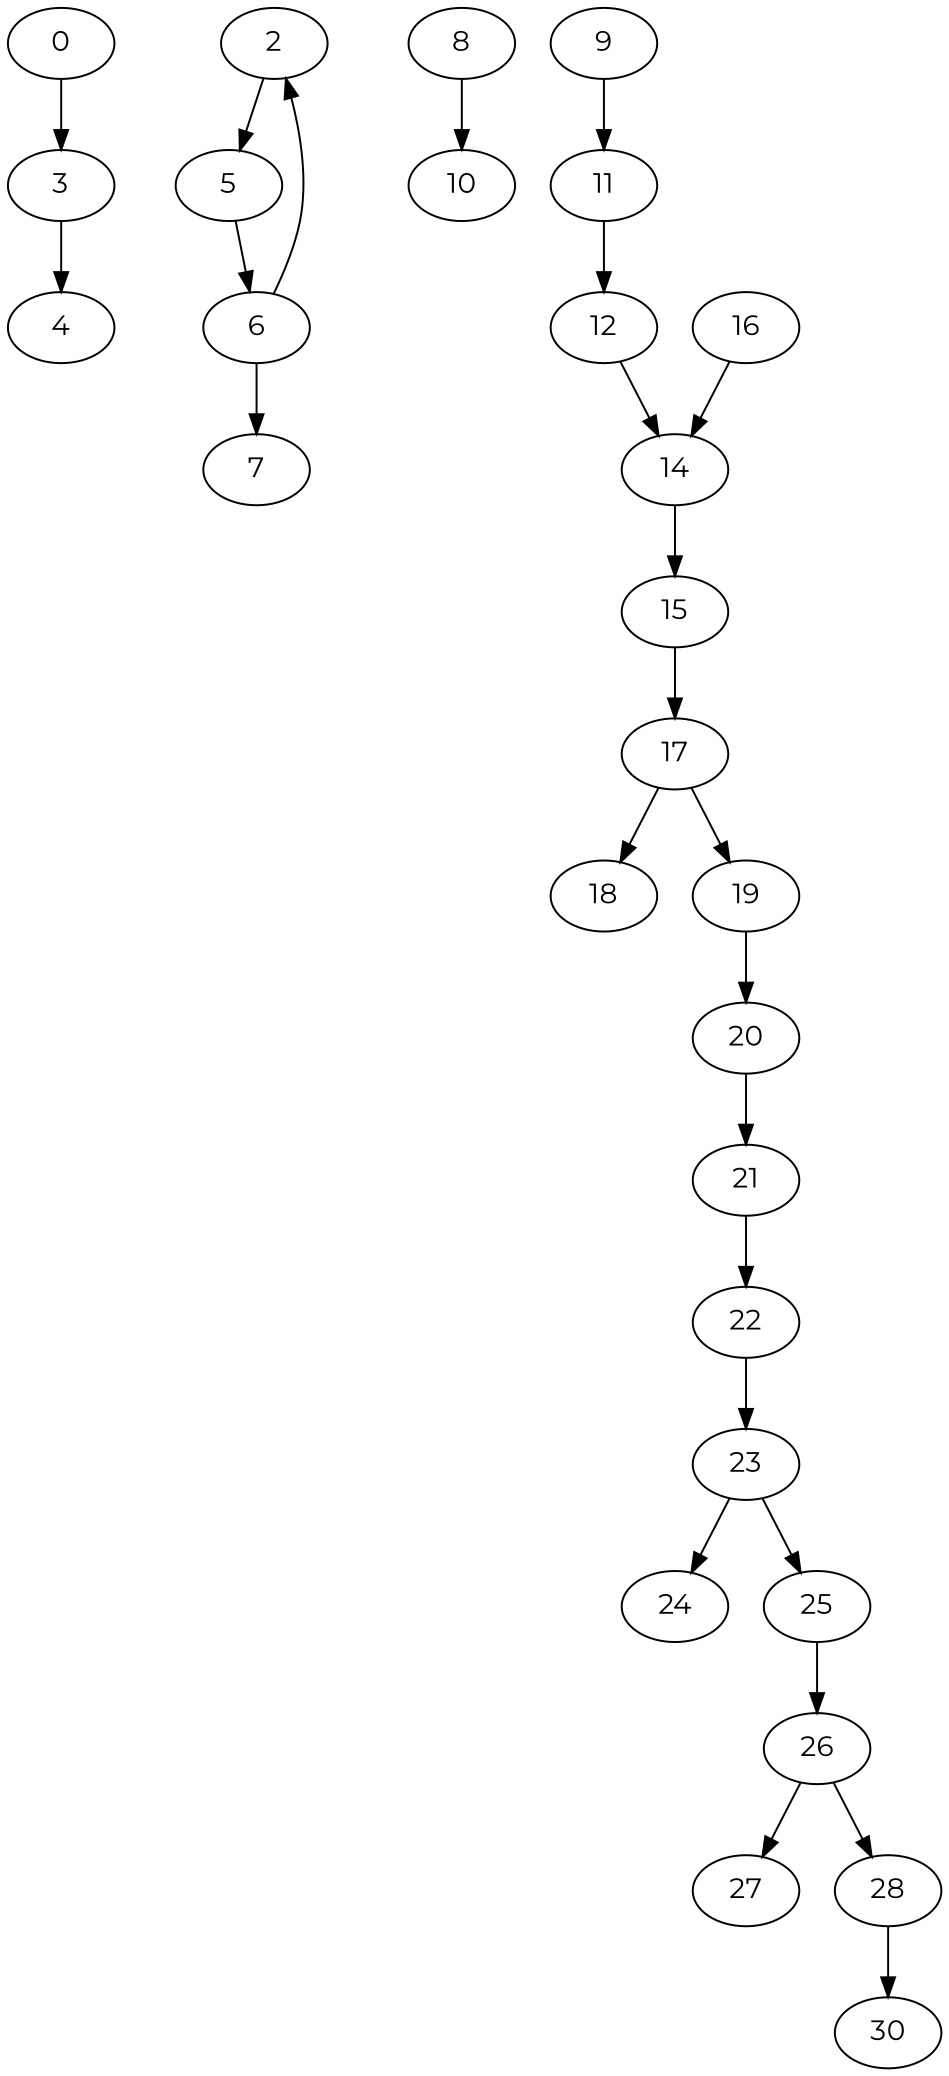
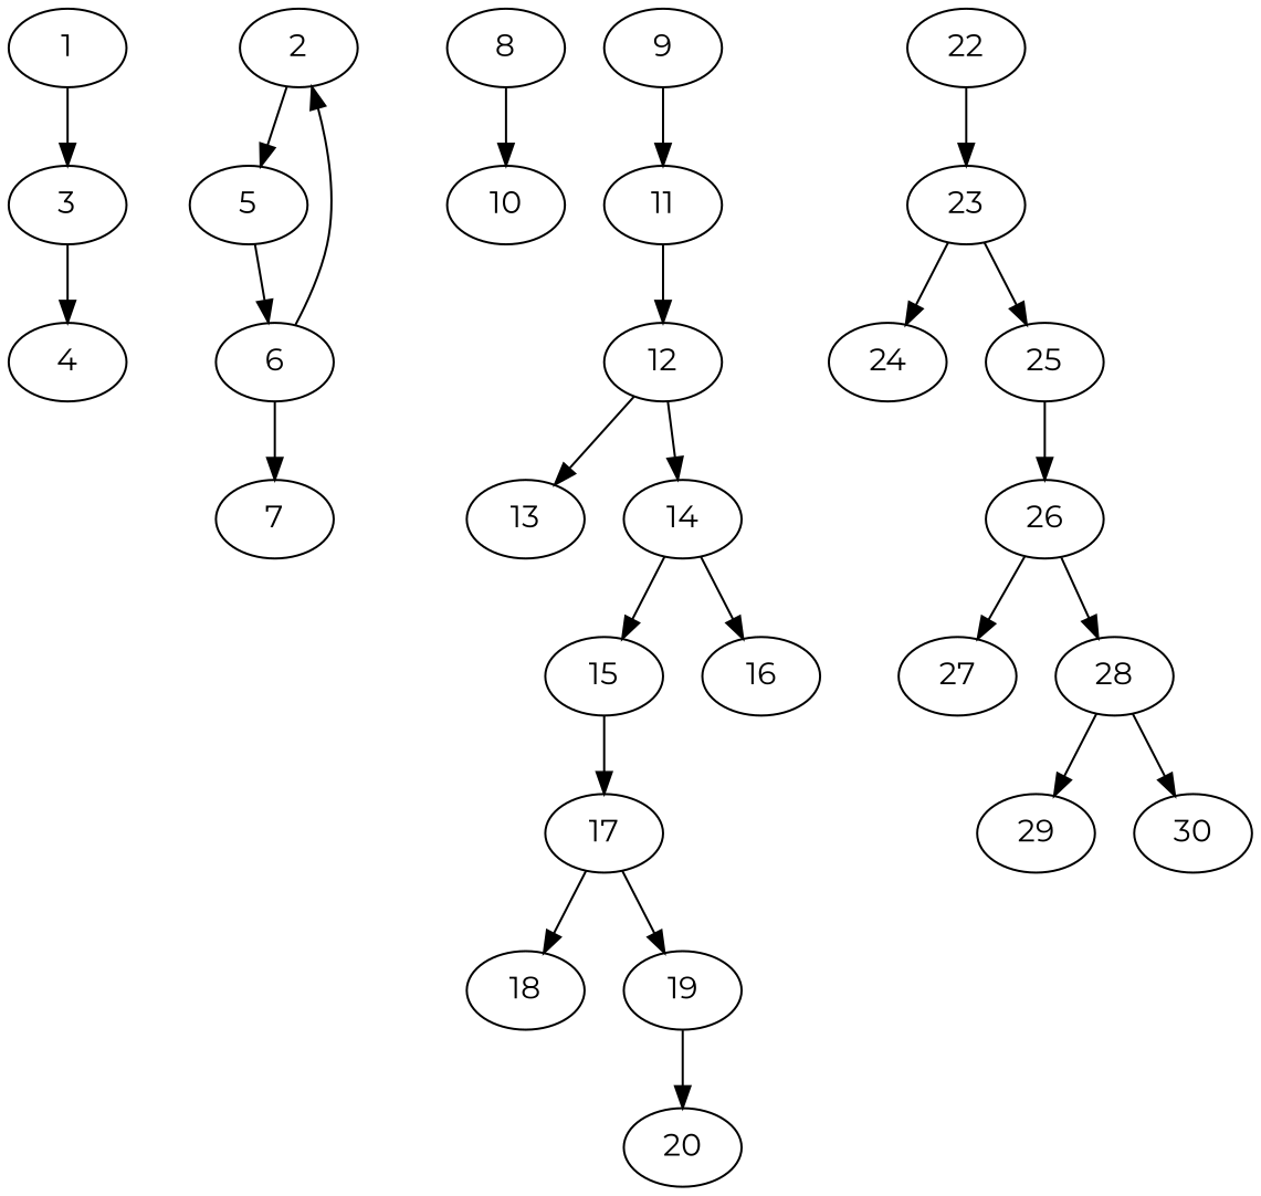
  digraph {
    fontname=Montserrat
    node [alpha=0.09 fontname=Montserrat]
    edge [fontname=Montserrat]
-   1 [alpha=0.01 expect_size=35296256 label=0]
+   1 [alpha=0.01 expect_size=35296256]
    3 [alpha=0.03 expect_size=29553664]
    2 [alpha=0.17 expect_size=51031040]
    5 [alpha=0.06 expect_size=28605440]
    4 [alpha=0.17 expect_size=47949824]
    6 [expect_size=31178752]
    7 [alpha=0.06 expect_size=40981504]
    8 [alpha=0.07 expect_size=9113600]
    10 [alpha=0.11 expect_size=34467840]
    9 [alpha=0.12 expect_size=9913344]
    11 [expect_size=25520128]
    12 [alpha=0.12 expect_size=27620352]
+   13 [alpha=0.12 expect_size=20541440]
    14 [alpha=0.11 expect_size=28741632]
    15 [alpha=0.18 expect_size=20827136]
    16 [alpha=0.16 expect_size=34565120]
    17 [expect_size=8103936]
    18 [alpha=0.19 expect_size=22255616]
    19 [alpha=0.14 expect_size=38894592]
    20 [alpha=0.16 expect_size=20188160]
-   21 [alpha=0.11 expect_size=46206976]
    22 [alpha=0.06 expect_size=19230720]
    23 [alpha=0.11 expect_size=47607808]
    24 [alpha=0.14 expect_size=27645952]
    25 [alpha=0.07 expect_size=7379968]
    26 [alpha=0.10 expect_size=49069056]
    27 [expect_size=39976960]
    28 [alpha=0.10 expect_size=12891136]
+   29 [alpha=0.13 expect_size=9374720]
    30 [alpha=0.08 expect_size=41731072]
    1 -> 3
    3 -> 4
    2 -> 5
    5 -> 6
    6 -> 2
    6 -> 7
    8 -> 10
    9 -> 11
    11 -> 12
+   12 -> 13
    12 -> 14
    14 -> 15
-   16 -> 14
+   14 -> 16
    15 -> 17
    17 -> 18
    17 -> 19
    19 -> 20
-   20 -> 21
-   21 -> 22
    22 -> 23
    23 -> 24
    23 -> 25
    25 -> 26
    26 -> 27
    26 -> 28
+   28 -> 29
    28 -> 30
  }
